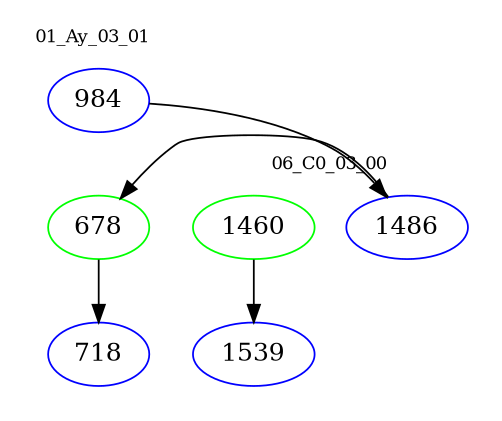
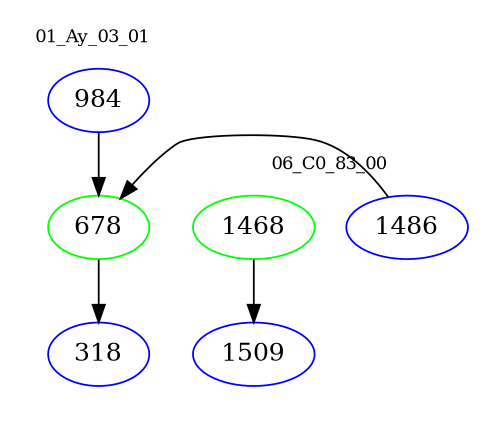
  digraph {
    node [color=blue]
    edge [color=black]
    n1 [label=984]
    n2 [color=green label=678]
-   n3 [label=718]
+   n3 [label=318]
    n4 [label=1486]
-   n5 [color=green label=1460]
-   n6 [label=1539]
+   n5 [color=green label=1468]
+   n6 [label=1509]
    subgraph cluster_1 {
      color=white
      fontsize=10
      label="01_Ay_03_01"
      n1
      n2
      n3
    }
    subgraph cluster_2 {
      color=white
      fontsize=10
-     label="06_C0_03_00"
+     label="06_C0_83_00"
      n4
      n5
      n6
    }
-   n1 -> n4
+   n1 -> n2
    n2 -> n3
    n4 -> n2
    n5 -> n6
  }
